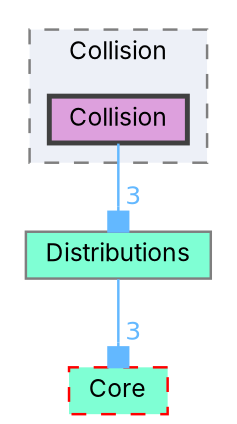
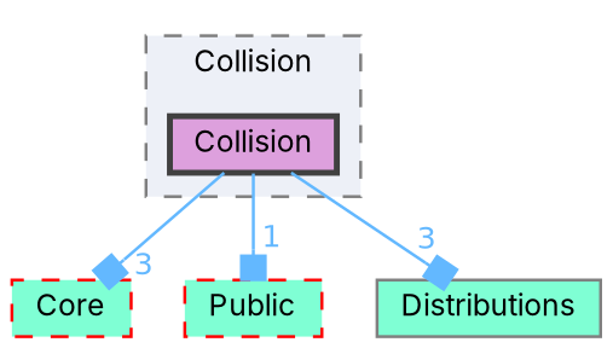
  digraph {
    compound=true
    fontname=Inter
    node [color=red fillcolor=aquamarine fontname=Inter fontsize=10 shape=box style="filled,dashed"]
    edge [arrowhead=box color=steelblue1 fontcolor=steelblue1 fontname=Inter fontsize=10 headlabel=3 labeldistance=1.5 labelfontname=Helvetica labelfontsize=10]
    n1 [color=grey25 fillcolor=plum height=0.2 label=Collision style="filled,bold" width=0.4]
    n2 [height=0.2 label=Core width=0.4]
+   n3 [height=0.2 label=Public width=0.4]
    n4 [color=grey50 height=0.2 label=Distributions style=filled width=0.4]
    subgraph cluster_1 {
      bgcolor="#edf0f7"
      fontsize=10
      label=Collision
      pencolor=grey50
      style="filled,dashed"
      n1
    }
-   n4 -> n2
+   n1 -> n2
+   n1 -> n3 [headlabel=1]
    n1 -> n4
  }
